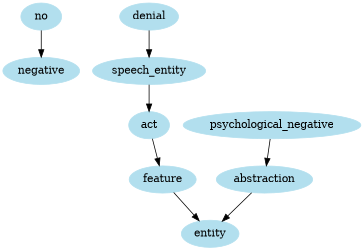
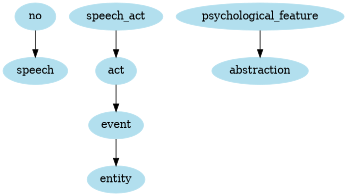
  digraph {
    node [color=lightblue2 style=filled]
    no
-   negative
-   denial
-   speech_act [label=speech_entity]
+   negative [label=speech]
+   speech_act
    act
-   event [label=feature]
+   event
    entity
-   psychological_feature [label=psychological_negative]
+   psychological_feature
    abstraction
    no -> negative
-   denial -> speech_act
    speech_act -> act
    act -> event
    event -> entity
    psychological_feature -> abstraction
-   abstraction -> entity
  }
